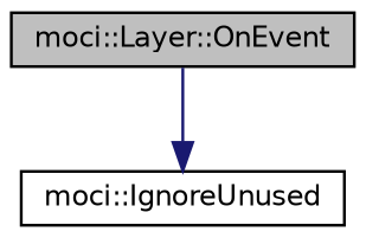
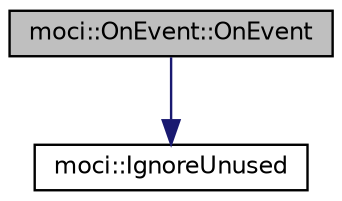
  digraph {
    rankdir=TB
    node [color=black fontname=Helvetica fontsize=10 shape=record style=filled]
-   n1 [fillcolor=grey75 fontcolor=black height=0.2 label="moci::Layer::OnEvent" width=0.4]
+   n1 [fillcolor=grey75 fontcolor=black height=0.2 label="moci::OnEvent::OnEvent" width=0.4]
    n2 [fillcolor=white height=0.2 label="moci::IgnoreUnused" width=0.4]
    n1 -> n2 [color=midnightblue fontname=Helvetica fontsize=10 labelfontname=Helvetica labelfontsize=10 style=solid]
  }
